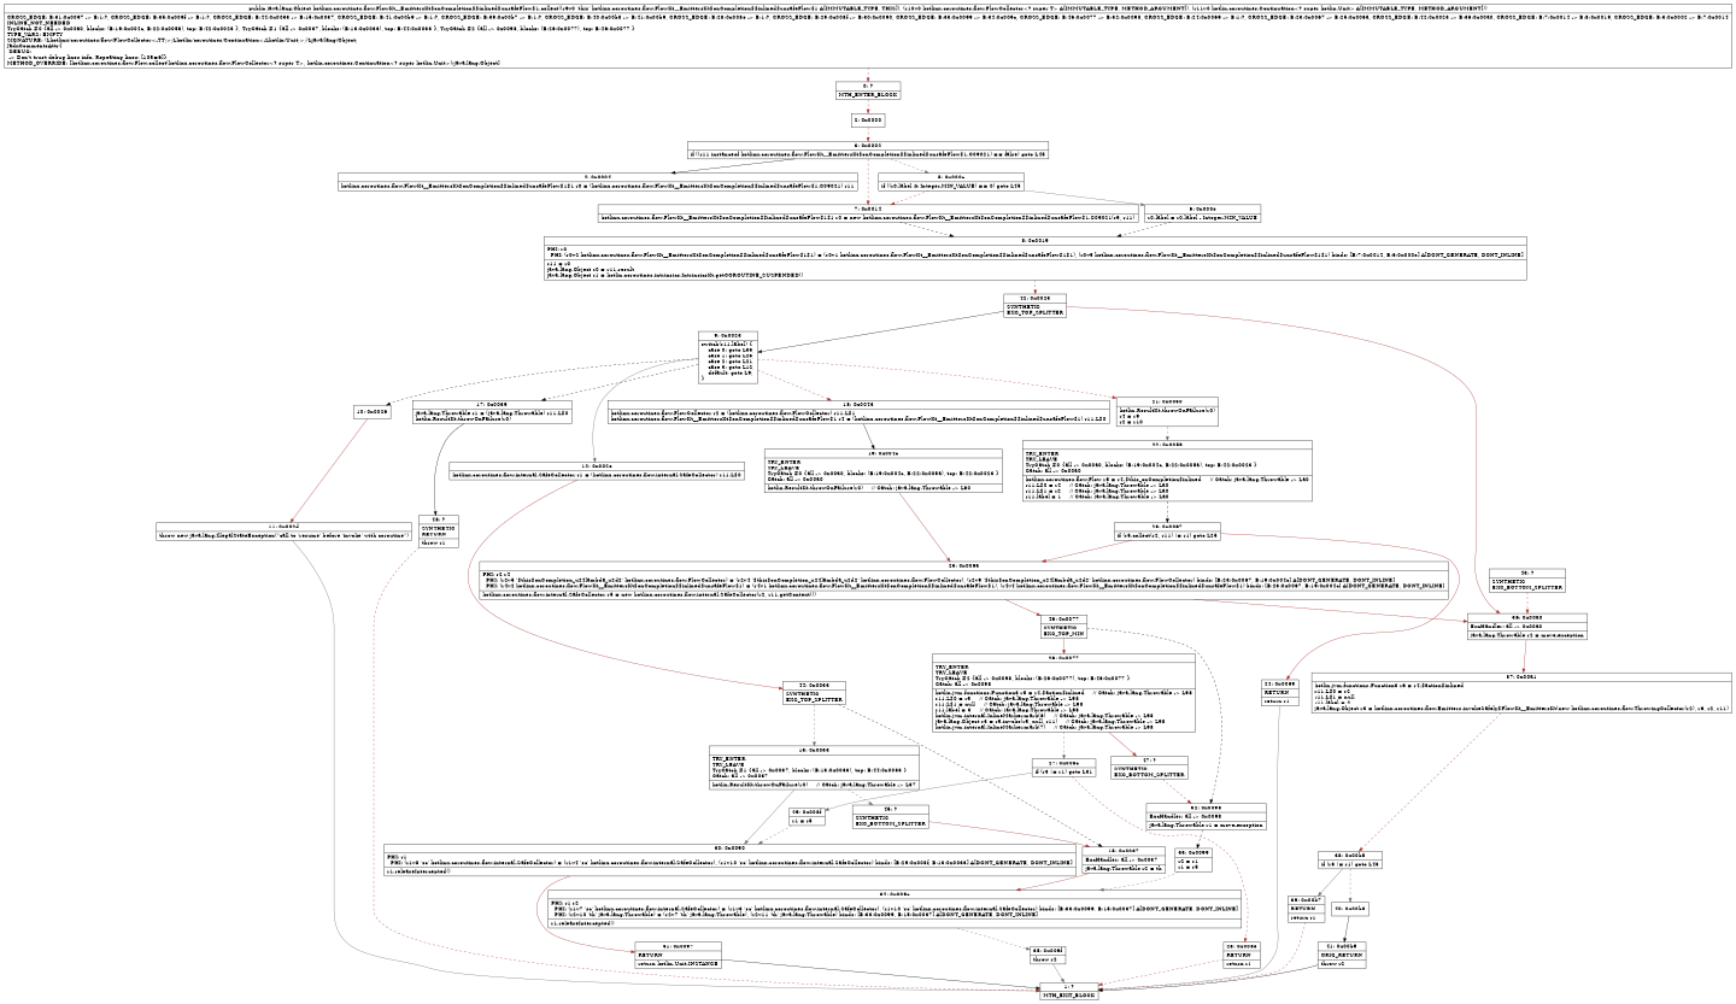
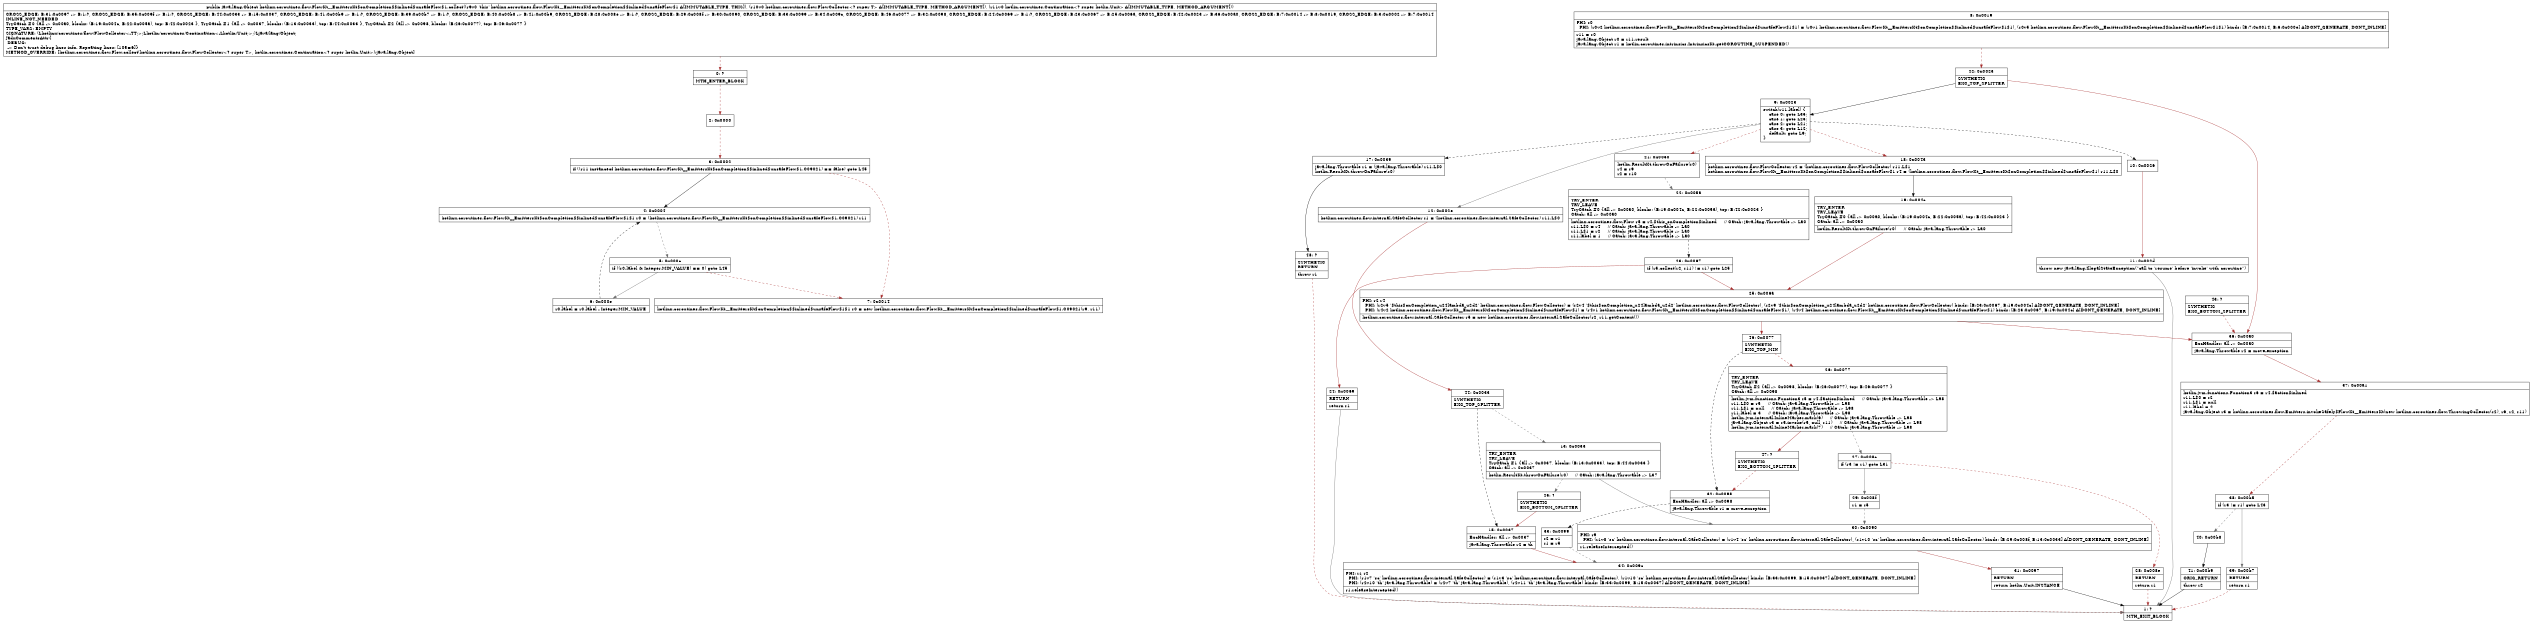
  digraph {
    node [shape=record]
    edge [color=brown style=dashed]
    n1 [label="{0\:\ ?|MTH_ENTER_BLOCK\l}"]
    n2 [label="{2\:\ 0x0000}"]
    n3 [label="{3\:\ 0x0002|if ((r11 instanceof kotlinx.coroutines.flow.FlowKt__EmittersKt$onCompletion$$inlined$unsafeFlow$1.C09021) == false) goto L45\l}"]
    n4 [label="{4\:\ 0x0004|kotlinx.coroutines.flow.FlowKt__EmittersKt$onCompletion$$inlined$unsafeFlow$1$1 r0 = (kotlinx.coroutines.flow.FlowKt__EmittersKt$onCompletion$$inlined$unsafeFlow$1.C09021) r11\l}"]
    n5 [label="{7\:\ 0x0014|kotlinx.coroutines.flow.FlowKt__EmittersKt$onCompletion$$inlined$unsafeFlow$1$1 r0 = new kotlinx.coroutines.flow.FlowKt__EmittersKt$onCompletion$$inlined$unsafeFlow$1.C09021(r9, r11)\l}"]
    n6 [label="{5\:\ 0x000c|if ((r0.label & Integer.MIN_VALUE) == 0) goto L45\l}"]
    n7 [label="{8\:\ 0x0019|PHI: r0 \l  PHI: (r0v2 kotlinx.coroutines.flow.FlowKt__EmittersKt$onCompletion$$inlined$unsafeFlow$1$1) = (r0v1 kotlinx.coroutines.flow.FlowKt__EmittersKt$onCompletion$$inlined$unsafeFlow$1$1), (r0v5 kotlinx.coroutines.flow.FlowKt__EmittersKt$onCompletion$$inlined$unsafeFlow$1$1) binds: [B:7:0x0014, B:6:0x000e] A[DONT_GENERATE, DONT_INLINE]\l|r11 = r0\ljava.lang.Object r0 = r11.result\ljava.lang.Object r1 = kotlin.coroutines.intrinsics.IntrinsicsKt.getCOROUTINE_SUSPENDED()\l}"]
    n8 [label="{6\:\ 0x000e|r0.label = r0.label \- Integer.MIN_VALUE\l}"]
    n9 [label="{42\:\ 0x0023|SYNTHETIC\lEXC_TOP_SPLITTER\l}"]
    n10 [label="{9\:\ 0x0023|switch(r11.label) \{\l    case 0: goto L35;\l    case 1: goto L23;\l    case 2: goto L21;\l    case 3: goto L12;\l    default: goto L9;\l\}\l}"]
    n11 [label="{36\:\ 0x00a0|ExcHandler: all \-\> 0x00a0\l|java.lang.Throwable r2 = move\-exception\l}"]
    n12 [label="{10\:\ 0x0026}"]
    n13 [label="{12\:\ 0x002e|kotlinx.coroutines.flow.internal.SafeCollector r1 = (kotlinx.coroutines.flow.internal.SafeCollector) r11.L$0\l}"]
    n14 [label="{17\:\ 0x0039|java.lang.Throwable r1 = (java.lang.Throwable) r11.L$0\lkotlin.ResultKt.throwOnFailure(r0)\l}"]
    n15 [label="{18\:\ 0x0043|kotlinx.coroutines.flow.FlowCollector r2 = (kotlinx.coroutines.flow.FlowCollector) r11.L$1\lkotlinx.coroutines.flow.FlowKt__EmittersKt$onCompletion$$inlined$unsafeFlow$1 r4 = (kotlinx.coroutines.flow.FlowKt__EmittersKt$onCompletion$$inlined$unsafeFlow$1) r11.L$0\l}"]
    n16 [label="{21\:\ 0x0050|kotlin.ResultKt.throwOnFailure(r0)\lr4 = r9\lr2 = r10\l}"]
    n17 [label="{37\:\ 0x00a1|kotlin.jvm.functions.Function3 r6 = r4.$action$inlined\lr11.L$0 = r2\lr11.L$1 = null\lr11.label = 2\ljava.lang.Object r3 = kotlinx.coroutines.flow.Emitters.invokeSafely$FlowKt__EmittersKt(new kotlinx.coroutines.flow.ThrowingCollector(r2), r6, r2, r11)\l}"]
    n18 [label="{11\:\ 0x002d|throw new java.lang.IllegalStateException(\"call to 'resume' before 'invoke' with coroutine\")\l}"]
    n19 [label="{44\:\ 0x0033|SYNTHETIC\lEXC_TOP_SPLITTER\l}"]
    n20 [label="{48\:\ ?|SYNTHETIC\lRETURN\l|throw r1\l}"]
    n21 [label="{19\:\ 0x004c|TRY_ENTER\lTRY_LEAVE\lTryCatch #0 \{all \-\> 0x00a0, blocks: (B:19:0x004c, B:22:0x005a), top: B:42:0x0023 \}\lCatch: all \-\> 0x00a0\l|kotlin.ResultKt.throwOnFailure(r0)     \/\/ Catch: java.lang.Throwable \-\> La0\l}"]
    n22 [label="{22\:\ 0x005a|TRY_ENTER\lTRY_LEAVE\lTryCatch #0 \{all \-\> 0x00a0, blocks: (B:19:0x004c, B:22:0x005a), top: B:42:0x0023 \}\lCatch: all \-\> 0x00a0\l|kotlinx.coroutines.flow.Flow r5 = r4.$this_onCompletion$inlined     \/\/ Catch: java.lang.Throwable \-\> La0\lr11.L$0 = r4     \/\/ Catch: java.lang.Throwable \-\> La0\lr11.L$1 = r2     \/\/ Catch: java.lang.Throwable \-\> La0\lr11.label = 1     \/\/ Catch: java.lang.Throwable \-\> La0\l}"]
    n23 [label="{1\:\ ?|MTH_EXIT_BLOCK\l}"]
    n24 [label="{13\:\ 0x0033|TRY_ENTER\lTRY_LEAVE\lTryCatch #1 \{all \-\> 0x0037, blocks: (B:13:0x0033), top: B:44:0x0033 \}\lCatch: all \-\> 0x0037\l|kotlin.ResultKt.throwOnFailure(r0)     \/\/ Catch: java.lang.Throwable \-\> L37\l}"]
    n25 [label="{15\:\ 0x0037|ExcHandler: all \-\> 0x0037\l|java.lang.Throwable r2 = th\l}"]
-   n26 [label="{30\:\ 0x0090|PHI: r1 \l  PHI: (r1v8 'sc' kotlinx.coroutines.flow.internal.SafeCollector) = (r1v4 'sc' kotlinx.coroutines.flow.internal.SafeCollector), (r1v10 'sc' kotlinx.coroutines.flow.internal.SafeCollector) binds: [B:29:0x008f, B:13:0x0033] A[DONT_GENERATE, DONT_INLINE]\l|r1.releaseIntercepted()\l}"]
+   n26 [label="{30\:\ 0x0090|PHI: r9 \l  PHI: (r1v8 'sc' kotlinx.coroutines.flow.internal.SafeCollector) = (r1v4 'sc' kotlinx.coroutines.flow.internal.SafeCollector), (r1v10 'sc' kotlinx.coroutines.flow.internal.SafeCollector) binds: [B:29:0x008f, B:13:0x0033] A[DONT_GENERATE, DONT_INLINE]\l|r1.releaseIntercepted()\l}"]
    n27 [label="{45\:\ ?|SYNTHETIC\lEXC_BOTTOM_SPLITTER\l}"]
    n28 [label="{34\:\ 0x009c|PHI: r1 r2 \l  PHI: (r1v7 'sc' kotlinx.coroutines.flow.internal.SafeCollector) = (r1v3 'sc' kotlinx.coroutines.flow.internal.SafeCollector), (r1v10 'sc' kotlinx.coroutines.flow.internal.SafeCollector) binds: [B:33:0x0099, B:15:0x0037] A[DONT_GENERATE, DONT_INLINE]\l  PHI: (r2v10 'th' java.lang.Throwable) = (r2v7 'th' java.lang.Throwable), (r2v11 'th' java.lang.Throwable) binds: [B:33:0x0099, B:15:0x0037] A[DONT_GENERATE, DONT_INLINE]\l|r1.releaseIntercepted()\l}"]
    n29 [label="{31\:\ 0x0097|RETURN\l|return kotlin.Unit.INSTANCE\l}"]
-   n30 [label="{35\:\ 0x009f|throw r2\l}"]
    n31 [label="{25\:\ 0x006a|PHI: r2 r4 \l  PHI: (r2v5 '$this$onCompletion_u24lambda_u2d2' kotlinx.coroutines.flow.FlowCollector) = (r2v4 '$this$onCompletion_u24lambda_u2d2' kotlinx.coroutines.flow.FlowCollector), (r2v9 '$this$onCompletion_u24lambda_u2d2' kotlinx.coroutines.flow.FlowCollector) binds: [B:23:0x0067, B:19:0x004c] A[DONT_GENERATE, DONT_INLINE]\l  PHI: (r4v2 kotlinx.coroutines.flow.FlowKt__EmittersKt$onCompletion$$inlined$unsafeFlow$1) = (r4v1 kotlinx.coroutines.flow.FlowKt__EmittersKt$onCompletion$$inlined$unsafeFlow$1), (r4v4 kotlinx.coroutines.flow.FlowKt__EmittersKt$onCompletion$$inlined$unsafeFlow$1) binds: [B:23:0x0067, B:19:0x004c] A[DONT_GENERATE, DONT_INLINE]\l|kotlinx.coroutines.flow.internal.SafeCollector r5 = new kotlinx.coroutines.flow.internal.SafeCollector(r2, r11.getContext())\l}"]
    n32 [label="{46\:\ 0x0077|SYNTHETIC\lEXC_TOP_MIN\l}"]
    n33 [label="{43\:\ ?|SYNTHETIC\lEXC_BOTTOM_SPLITTER\l}"]
    n34 [label="{26\:\ 0x0077|TRY_ENTER\lTRY_LEAVE\lTryCatch #2 \{all \-\> 0x0098, blocks: (B:26:0x0077), top: B:46:0x0077 \}\lCatch: all \-\> 0x0098\l|kotlin.jvm.functions.Function3 r5 = r4.$action$inlined     \/\/ Catch: java.lang.Throwable \-\> L98\lr11.L$0 = r5     \/\/ Catch: java.lang.Throwable \-\> L98\lr11.L$1 = null     \/\/ Catch: java.lang.Throwable \-\> L98\lr11.label = 3     \/\/ Catch: java.lang.Throwable \-\> L98\lkotlin.jvm.internal.InlineMarker.mark(6)     \/\/ Catch: java.lang.Throwable \-\> L98\ljava.lang.Object r3 = r5.invoke(r5, null, r11)     \/\/ Catch: java.lang.Throwable \-\> L98\lkotlin.jvm.internal.InlineMarker.mark(7)     \/\/ Catch: java.lang.Throwable \-\> L98\l}"]
    n35 [label="{32\:\ 0x0098|ExcHandler: all \-\> 0x0098\l|java.lang.Throwable r1 = move\-exception\l}"]
    n36 [label="{27\:\ 0x008c|if (r3 != r1) goto L31\l}"]
    n37 [label="{47\:\ ?|SYNTHETIC\lEXC_BOTTOM_SPLITTER\l}"]
    n38 [label="{33\:\ 0x0099|r2 = r1\lr1 = r5\l}"]
    n39 [label="{28\:\ 0x008e|RETURN\l|return r1\l}"]
    n40 [label="{29\:\ 0x008f|r1 = r5\l}"]
    n41 [label="{23\:\ 0x0067|if (r5.collect(r2, r11) != r1) goto L25\l}"]
    n42 [label="{24\:\ 0x0069|RETURN\l|return r1\l}"]
    n43 [label="{38\:\ 0x00b5|if (r3 != r1) goto L43\l}"]
    n44 [label="{39\:\ 0x00b7|RETURN\l|return r1\l}"]
    n45 [label="{40\:\ 0x00b8}"]
    n46 [label="{41\:\ 0x00b9|ORIG_RETURN\l|throw r2\l}"]
    n47 [label="{public java.lang.Object kotlinx.coroutines.flow.FlowKt__EmittersKt$onCompletion$$inlined$unsafeFlow$1.collect((r9v0 'this' kotlinx.coroutines.flow.FlowKt__EmittersKt$onCompletion$$inlined$unsafeFlow$1 A[IMMUTABLE_TYPE, THIS]), (r10v0 kotlinx.coroutines.flow.FlowCollector\<? super T\> A[IMMUTABLE_TYPE, METHOD_ARGUMENT]), (r11v0 kotlin.coroutines.Continuation\<? super kotlin.Unit\> A[IMMUTABLE_TYPE, METHOD_ARGUMENT]))  | CROSS_EDGE: B:31:0x0097 \-\> B:1:?, CROSS_EDGE: B:35:0x009f \-\> B:1:?, CROSS_EDGE: B:44:0x0033 \-\> B:15:0x0037, CROSS_EDGE: B:41:0x00b9 \-\> B:1:?, CROSS_EDGE: B:39:0x00b7 \-\> B:1:?, CROSS_EDGE: B:40:0x00b8 \-\> B:41:0x00b9, CROSS_EDGE: B:28:0x008e \-\> B:1:?, CROSS_EDGE: B:29:0x008f \-\> B:30:0x0090, CROSS_EDGE: B:33:0x0099 \-\> B:34:0x009c, CROSS_EDGE: B:46:0x0077 \-\> B:32:0x0098, CROSS_EDGE: B:24:0x0069 \-\> B:1:?, CROSS_EDGE: B:23:0x0067 \-\> B:25:0x006a, CROSS_EDGE: B:42:0x0023 \-\> B:36:0x00a0, CROSS_EDGE: B:7:0x0014 \-\> B:8:0x0019, CROSS_EDGE: B:3:0x0002 \-\> B:7:0x0014\lINLINE_NOT_NEEDED\lTryCatch #0 \{all \-\> 0x00a0, blocks: (B:19:0x004c, B:22:0x005a), top: B:42:0x0023 \}, TryCatch #1 \{all \-\> 0x0037, blocks: (B:13:0x0033), top: B:44:0x0033 \}, TryCatch #2 \{all \-\> 0x0098, blocks: (B:26:0x0077), top: B:46:0x0077 \}\lTYPE_VARS: EMPTY\lSIGNATURE: (Lkotlinx\/coroutines\/flow\/FlowCollector\<\-TT;\>;Lkotlin\/coroutines\/Continuation\<\-Lkotlin\/Unit;\>;)Ljava\/lang\/Object;\lJadxCommentsAttr\{\l DEBUG: \l \-\> Don't trust debug lines info. Repeating lines: [105=6]\}\lMETHOD_OVERRIDE: [kotlinx.coroutines.flow.Flow.collect(kotlinx.coroutines.flow.FlowCollector\<? super T\>, kotlin.coroutines.Continuation\<? super kotlin.Unit\>):java.lang.Object]\l}"]
    n1 -> n2
    n2 -> n3
    n3 -> n4 [color=black style=solid]
    n3 -> n5
-   n3 -> n6 [color=gray40]
-   n5 -> n7 [color=black]
+   n4 -> n6 [color=gray40]
    n6 -> n5
    n6 -> n8 [color=gray40 style=solid]
    n7 -> n9
-   n8 -> n7 [color=black]
+   n8 -> n4 [color=black]
    n9 -> n10 [color=black style=solid]
    n9 -> n11 [style=solid]
    n10 -> n12 [color=black]
    n10 -> n13 [color=gray40 style=solid]
    n10 -> n14 [color=black]
    n10 -> n15
    n10 -> n16
    n11 -> n17 [style=solid]
    n12 -> n18 [style=solid]
    n13 -> n19 [style=solid]
    n14 -> n20 [color=black style=solid]
    n15 -> n21 [color=black style=solid]
    n16 -> n22 [color=gray40]
    n17 -> n43
    n18 -> n23 [color=gray40 style=solid]
    n19 -> n24 [color=gray40]
    n19 -> n25 [color=black]
    n20 -> n23
    n21 -> n31 [style=solid]
    n22 -> n41 [color=black]
    n24 -> n26 [color=gray40 style=solid]
    n24 -> n27 [color=gray40]
    n25 -> n28 [style=solid]
    n26 -> n29 [style=solid]
    n27 -> n25 [style=solid]
-   n28 -> n30 [color=gray40]
    n29 -> n23 [color=black style=solid]
-   n30 -> n23 [color=gray40 style=solid]
    n31 -> n11 [style=solid]
    n31 -> n32 [style=solid]
-   n32 -> n34 [style=solid]
+   n32 -> n34
    n32 -> n35 [color=black]
    n33 -> n11
    n34 -> n36 [color=gray40]
    n34 -> n37 [style=solid]
    n35 -> n38 [color=black]
    n36 -> n39
    n36 -> n40 [color=gray40 style=solid]
    n37 -> n35
    n38 -> n28 [color=gray40]
    n39 -> n23
    n40 -> n26 [color=gray40]
    n41 -> n31 [style=solid]
    n41 -> n42 [style=solid]
    n42 -> n23 [color=gray40 style=solid]
    n43 -> n44 [color=gray40 style=solid]
    n43 -> n45 [color=gray40]
    n44 -> n23
    n45 -> n46 [color=black style=solid]
    n46 -> n23 [color=black style=solid]
    n47 -> n1
  }
